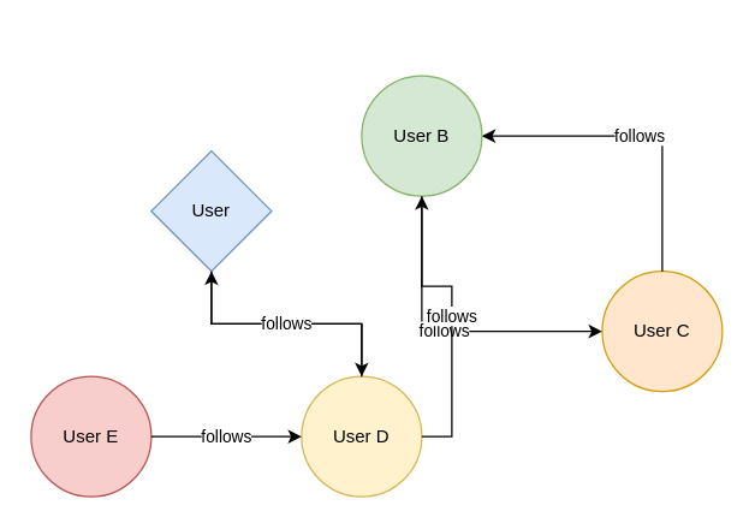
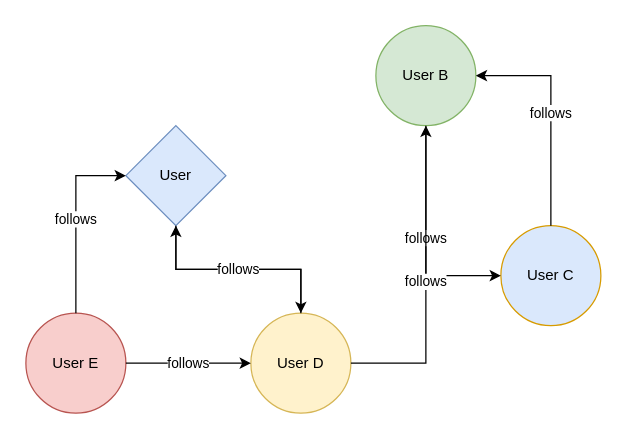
  <mxCell id="0" />
  <mxCell id="1" parent="0" />
  <mxCell id="2" value="User " style="rhombus;whiteSpace=wrap;html=1;fillColor=#dae8fc;strokeColor=#6c8ebf;" vertex="1" parent="1"><mxGeometry x="100" y="100" width="80" height="80" as="geometry" /></mxCell>
- <mxCell id="3" value="User B" style="ellipse;whiteSpace=wrap;html=1;fillColor=#d5e8d4;strokeColor=#82b366;" vertex="1" parent="1"><mxGeometry x="240" y="50" width="80" height="80" as="geometry" /></mxCell>
- <mxCell id="4" value="User C" style="ellipse;whiteSpace=wrap;html=1;fillColor=#ffe6cc;strokeColor=#d79b00;" vertex="1" parent="1"><mxGeometry x="400" y="180" width="80" height="80" as="geometry" /></mxCell>
+ <mxCell id="3" value="User B" style="ellipse;whiteSpace=wrap;html=1;fillColor=#d5e8d4;strokeColor=#82b366;" vertex="1" parent="1"><mxGeometry x="300" y="20" width="80" height="80" as="geometry" /></mxCell>
+ <mxCell id="4" value="User C" style="ellipse;whiteSpace=wrap;html=1;fillColor=#dae8fc;strokeColor=#d79b00;" vertex="1" parent="1"><mxGeometry x="400" y="180" width="80" height="80" as="geometry" /></mxCell>
  <mxCell id="5" value="User D" style="ellipse;whiteSpace=wrap;html=1;fillColor=#fff2cc;strokeColor=#d6b656;" vertex="1" parent="1"><mxGeometry x="200" y="250" width="80" height="80" as="geometry" /></mxCell>
  <mxCell id="6" value="User E" style="ellipse;whiteSpace=wrap;html=1;fillColor=#f8cecc;strokeColor=#b85450;" vertex="1" parent="1"><mxGeometry x="20" y="250" width="80" height="80" as="geometry" /></mxCell>
  <mxCell id="7" value="follows" style="edgeStyle=orthogonalEdgeStyle;rounded=0;orthogonalLoop=1;jettySize=auto;html=1;exitX=0.5;exitY=1;exitDx=0;exitDy=0;entryX=0;entryY=0.5;entryDx=0;entryDy=0;" edge="1" parent="1" source="3" target="4"><mxGeometry relative="1" as="geometry" /></mxCell>
  <mxCell id="8" value="follows" style="edgeStyle=orthogonalEdgeStyle;rounded=0;orthogonalLoop=1;jettySize=auto;html=1;exitX=0.5;exitY=0;exitDx=0;exitDy=0;entryX=1;entryY=0.5;entryDx=0;entryDy=0;" edge="1" parent="1" source="4" target="3"><mxGeometry relative="1" as="geometry" /></mxCell>
  <mxCell id="9" value="follows" style="edgeStyle=orthogonalEdgeStyle;rounded=0;orthogonalLoop=1;jettySize=auto;html=1;exitX=0.5;exitY=0;exitDx=0;exitDy=0;entryX=0.5;entryY=1;entryDx=0;entryDy=0;" edge="1" parent="1" source="5" target="2"><mxGeometry relative="1" as="geometry" /></mxCell>
  <mxCell id="10" value="follows" style="edgeStyle=orthogonalEdgeStyle;rounded=0;orthogonalLoop=1;jettySize=auto;html=1;exitX=1;exitY=0.5;exitDx=0;exitDy=0;" edge="1" parent="1" source="5" target="3"><mxGeometry relative="1" as="geometry" /></mxCell>
+ <mxCell id="11" value="follows" style="edgeStyle=orthogonalEdgeStyle;rounded=0;orthogonalLoop=1;jettySize=auto;html=1;exitX=0.5;exitY=0;exitDx=0;exitDy=0;entryX=0;entryY=0.5;entryDx=0;entryDy=0;" edge="1" parent="1" source="6" target="2"><mxGeometry relative="1" as="geometry" /></mxCell>
  <mxCell id="12" value="follows" style="edgeStyle=orthogonalEdgeStyle;rounded=0;orthogonalLoop=1;jettySize=auto;html=1;exitX=1;exitY=0.5;exitDx=0;exitDy=0;entryX=0;entryY=0.5;entryDx=0;entryDy=0;" edge="1" parent="1" source="6" target="5"><mxGeometry relative="1" as="geometry" /></mxCell>
  <mxCell id="13" value="follows" style="edgeStyle=orthogonalEdgeStyle;rounded=0;orthogonalLoop=1;jettySize=auto;html=1;exitX=0.5;exitY=1;exitDx=0;exitDy=0;entryX=0.5;entryY=0;entryDx=0;entryDy=0;" edge="1" parent="1" source="2" target="5"><mxGeometry relative="1" as="geometry" /></mxCell>
